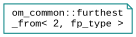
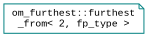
  digraph {
    rankdir=LR
    fontname="Liberation Mono"
-   n1 [color=teal fillcolor=white fontname="Liberation Mono" fontsize=10 height=0.2 label="om_common::furthest\l_from\< 2, fp_type \>" shape=note style=filled width=0.4]
+   n1 [color=teal fillcolor=white fontname="Liberation Mono" fontsize=10 height=0.2 label="om_furthest::furthest\l_from\< 2, fp_type \>" shape=note style=filled width=0.4]
  }
